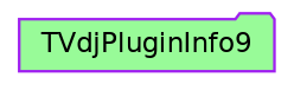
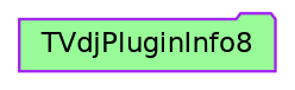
  digraph {
    rankdir=TB
-   n1 [color=purple fillcolor=palegreen fontname=Helvetica fontsize=10 height=0.2 label=TVdjPluginInfo9 shape=folder style=filled width=0.4]
+   n1 [color=purple fillcolor=palegreen fontname=Helvetica fontsize=10 height=0.2 label=TVdjPluginInfo8 shape=folder style=filled width=0.4]
  }
